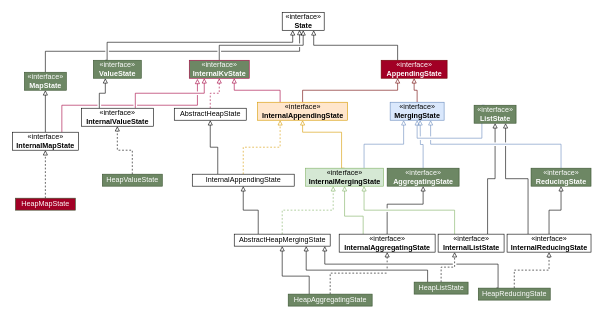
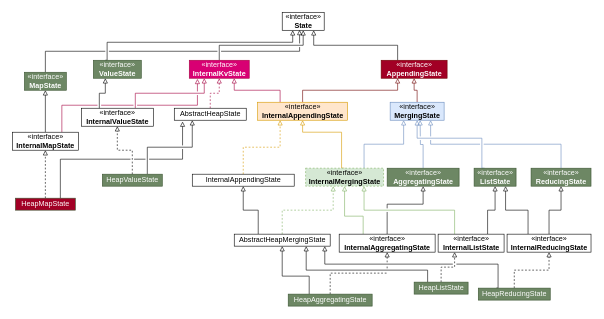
  <mxCell id="0" />
  <mxCell id="1" parent="0" />
  <mxCell id="2" value="«interface»&lt;br&gt;&lt;b&gt;State&lt;/b&gt;" style="html=1;shadow=0;" vertex="1" parent="1"><mxGeometry x="470" y="20" width="70" height="30" as="geometry" /></mxCell>
  <mxCell id="3" style="edgeStyle=orthogonalEdgeStyle;rounded=0;orthogonalLoop=1;jettySize=auto;html=1;exitX=0.25;exitY=0;exitDx=0;exitDy=0;entryX=0.25;entryY=1;entryDx=0;entryDy=0;strokeColor=#000000;endArrow=block;endFill=0;jumpStyle=gap;" edge="1" parent="1" source="4" target="2"><mxGeometry relative="1" as="geometry"><Array as="points"><mxPoint x="178" y="70" /><mxPoint x="488" y="70" /></Array></mxGeometry></mxCell>
  <mxCell id="4" value="«interface»&lt;br&gt;&lt;b&gt;ValueState&lt;/b&gt;" style="html=1;shadow=0;fillColor=#6d8764;strokeColor=#3A5431;fontColor=#ffffff;" vertex="1" parent="1"><mxGeometry x="155" y="100" width="80" height="30" as="geometry" /></mxCell>
  <mxCell id="5" style="edgeStyle=orthogonalEdgeStyle;rounded=0;orthogonalLoop=1;jettySize=auto;html=1;exitX=0.5;exitY=0;exitDx=0;exitDy=0;startArrow=none;startFill=0;endArrow=block;endFill=0;strokeColor=#000000;jumpStyle=gap;" edge="1" parent="1" source="6" target="2"><mxGeometry relative="1" as="geometry" /></mxCell>
- <mxCell id="6" value="«interface»&lt;br&gt;&lt;b&gt;InternalKvState&lt;/b&gt;" style="html=1;shadow=0;fillColor=#6d8764;strokeColor=#A50040;fontColor=#ffffff;" vertex="1" parent="1"><mxGeometry x="315" y="100" width="100" height="30" as="geometry" /></mxCell>
+ <mxCell id="6" value="«interface»&lt;br&gt;&lt;b&gt;InternalKvState&lt;/b&gt;" style="html=1;shadow=0;fillColor=#d80073;strokeColor=#A50040;fontColor=#ffffff;" vertex="1" parent="1"><mxGeometry x="315" y="100" width="100" height="30" as="geometry" /></mxCell>
  <mxCell id="7" style="edgeStyle=orthogonalEdgeStyle;rounded=0;orthogonalLoop=1;jettySize=auto;html=1;exitX=0.5;exitY=0;exitDx=0;exitDy=0;startArrow=none;startFill=0;endArrow=block;endFill=0;strokeColor=#A50040;dashed=1;jumpStyle=gap;fillColor=#d80073;" edge="1" parent="1" source="8" target="6"><mxGeometry relative="1" as="geometry" /></mxCell>
  <mxCell id="8" value="AbstractHeapState" style="html=1;shadow=0;" vertex="1" parent="1"><mxGeometry x="290" y="180" width="120" height="20" as="geometry" /></mxCell>
  <mxCell id="9" style="edgeStyle=orthogonalEdgeStyle;rounded=0;orthogonalLoop=1;jettySize=auto;html=1;exitX=0.75;exitY=0;exitDx=0;exitDy=0;entryX=0.25;entryY=1;entryDx=0;entryDy=0;startArrow=none;startFill=0;endArrow=block;endFill=0;endSize=6;strokeColor=#A50040;jumpStyle=gap;fillColor=#d80073;" edge="1" parent="1" source="10" target="6"><mxGeometry relative="1" as="geometry" /></mxCell>
  <mxCell id="10" value="«interface»&lt;br&gt;&lt;b&gt;InternalValueState&lt;/b&gt;" style="html=1;shadow=0;" vertex="1" parent="1"><mxGeometry x="135" y="180" width="120" height="30" as="geometry" /></mxCell>
  <mxCell id="11" value="" style="endArrow=block;endSize=6;endFill=0;html=1;strokeColor=#000000;exitX=0.25;exitY=0;exitDx=0;exitDy=0;entryX=0.25;entryY=1;entryDx=0;entryDy=0;edgeStyle=orthogonalEdgeStyle;rounded=0;jumpStyle=gap;" edge="1" parent="1" source="10" target="4"><mxGeometry width="160" relative="1" as="geometry"><mxPoint x="170" y="330" as="sourcePoint" /><mxPoint x="330" y="330" as="targetPoint" /></mxGeometry></mxCell>
  <mxCell id="12" style="edgeStyle=orthogonalEdgeStyle;rounded=0;orthogonalLoop=1;jettySize=auto;html=1;exitX=0.5;exitY=0;exitDx=0;exitDy=0;entryX=0.5;entryY=1;entryDx=0;entryDy=0;startArrow=none;startFill=0;endArrow=block;endFill=0;endSize=6;strokeColor=#000000;jumpStyle=gap;dashed=1;" edge="1" parent="1" source="14" target="10"><mxGeometry relative="1" as="geometry" /></mxCell>
+ <mxCell id="13" style="edgeStyle=orthogonalEdgeStyle;rounded=0;orthogonalLoop=1;jettySize=auto;html=1;exitX=0.75;exitY=0;exitDx=0;exitDy=0;entryX=0.25;entryY=1;entryDx=0;entryDy=0;startArrow=none;startFill=0;endArrow=block;endFill=0;endSize=6;strokeColor=#000000;jumpStyle=gap;" edge="1" parent="1" source="14" target="8"><mxGeometry relative="1" as="geometry" /></mxCell>
  <mxCell id="14" value="HeapValueState" style="html=1;shadow=0;fillColor=#6d8764;strokeColor=#3A5431;fontColor=#ffffff;" vertex="1" parent="1"><mxGeometry x="170" y="290" width="100" height="20" as="geometry" /></mxCell>
  <mxCell id="15" style="edgeStyle=orthogonalEdgeStyle;rounded=0;orthogonalLoop=1;jettySize=auto;html=1;exitX=0.25;exitY=0;exitDx=0;exitDy=0;entryX=0.75;entryY=1;entryDx=0;entryDy=0;startArrow=none;startFill=0;endArrow=block;endFill=0;endSize=6;strokeColor=#A50040;jumpStyle=gap;fillColor=#d80073;" edge="1" parent="1" source="17" target="6"><mxGeometry relative="1" as="geometry" /></mxCell>
  <mxCell id="16" style="edgeStyle=orthogonalEdgeStyle;rounded=0;jumpStyle=gap;orthogonalLoop=1;jettySize=auto;html=1;exitX=0.5;exitY=0;exitDx=0;exitDy=0;entryX=0.25;entryY=1;entryDx=0;entryDy=0;startArrow=none;startFill=0;endArrow=block;endFill=0;endSize=6;strokeColor=#6F0000;fillColor=#a20025;" edge="1" parent="1" source="17" target="19"><mxGeometry relative="1" as="geometry" /></mxCell>
  <mxCell id="17" value="«interface»&lt;br&gt;&lt;b&gt;InternalAppendingState&lt;/b&gt;" style="html=1;shadow=0;fillColor=#ffe6cc;strokeColor=#d79b00;" vertex="1" parent="1"><mxGeometry x="429" y="170" width="150" height="30" as="geometry" /></mxCell>
  <mxCell id="18" style="edgeStyle=orthogonalEdgeStyle;rounded=0;orthogonalLoop=1;jettySize=auto;html=1;exitX=0.25;exitY=0;exitDx=0;exitDy=0;entryX=0.75;entryY=1;entryDx=0;entryDy=0;startArrow=none;startFill=0;endArrow=block;endFill=0;endSize=6;strokeColor=#000000;jumpStyle=gap;" edge="1" parent="1" source="19" target="2"><mxGeometry relative="1" as="geometry" /></mxCell>
  <mxCell id="19" value="«interface»&lt;br&gt;&lt;b&gt;AppendingState&lt;/b&gt;" style="html=1;shadow=0;fillColor=#a20025;strokeColor=#6F0000;fontColor=#ffffff;" vertex="1" parent="1"><mxGeometry x="635" y="100" width="110" height="30" as="geometry" /></mxCell>
  <mxCell id="20" style="edgeStyle=orthogonalEdgeStyle;rounded=0;orthogonalLoop=1;jettySize=auto;html=1;exitX=0.5;exitY=0;exitDx=0;exitDy=0;entryX=0.5;entryY=1;entryDx=0;entryDy=0;startArrow=none;startFill=0;endArrow=block;endFill=0;endSize=6;strokeColor=#6F0000;jumpStyle=gap;fillColor=#a20025;" edge="1" parent="1" source="21" target="19"><mxGeometry relative="1" as="geometry" /></mxCell>
  <mxCell id="21" value="«interface»&lt;br&gt;&lt;b&gt;MergingState&lt;/b&gt;" style="html=1;shadow=0;fillColor=#dae8fc;strokeColor=#6c8ebf;" vertex="1" parent="1"><mxGeometry x="650" y="170" width="90" height="30" as="geometry" /></mxCell>
  <mxCell id="22" style="edgeStyle=orthogonalEdgeStyle;rounded=0;orthogonalLoop=1;jettySize=auto;html=1;exitX=0.5;exitY=0;exitDx=0;exitDy=0;entryX=0.5;entryY=1;entryDx=0;entryDy=0;startArrow=none;startFill=0;endArrow=block;endFill=0;endSize=6;strokeColor=#d79b00;jumpStyle=gap;fillColor=#ffe6cc;" edge="1" parent="1" source="24" target="17"><mxGeometry relative="1" as="geometry"><Array as="points"><mxPoint x="569" y="220" /><mxPoint x="504" y="220" /></Array></mxGeometry></mxCell>
  <mxCell id="23" style="edgeStyle=orthogonalEdgeStyle;rounded=0;orthogonalLoop=1;jettySize=auto;html=1;exitX=0.75;exitY=0;exitDx=0;exitDy=0;entryX=0.25;entryY=1;entryDx=0;entryDy=0;startArrow=none;startFill=0;endArrow=block;endFill=0;endSize=6;strokeColor=#6c8ebf;jumpStyle=gap;fillColor=#dae8fc;" edge="1" parent="1" source="24" target="21"><mxGeometry relative="1" as="geometry" /></mxCell>
- <mxCell id="24" value="«interface»&lt;br&gt;&lt;b&gt;InternalMergingState&lt;/b&gt;" style="html=1;shadow=0;fillColor=#d5e8d4;strokeColor=#82b366;" vertex="1" parent="1"><mxGeometry x="509" y="280" width="130" height="30" as="geometry" /></mxCell>
- <mxCell id="25" style="edgeStyle=orthogonalEdgeStyle;rounded=0;orthogonalLoop=1;jettySize=auto;html=1;exitX=0.25;exitY=0;exitDx=0;exitDy=0;startArrow=none;startFill=0;endArrow=block;endFill=0;endSize=6;strokeColor=#000000;jumpStyle=gap;" edge="1" parent="1" source="27" target="8"><mxGeometry relative="1" as="geometry" /></mxCell>
+ <mxCell id="24" value="«interface»&lt;br&gt;&lt;b&gt;InternalMergingState&lt;/b&gt;" style="html=1;shadow=0;fillColor=#d5e8d4;strokeColor=#82b366;dashed=1;" vertex="1" parent="1"><mxGeometry x="509" y="280" width="130" height="30" as="geometry" /></mxCell>
  <mxCell id="26" style="edgeStyle=orthogonalEdgeStyle;rounded=0;orthogonalLoop=1;jettySize=auto;html=1;exitX=0.5;exitY=0;exitDx=0;exitDy=0;entryX=0.25;entryY=1;entryDx=0;entryDy=0;startArrow=none;startFill=0;endArrow=block;endFill=0;endSize=6;strokeColor=#d79b00;jumpStyle=gap;fillColor=#ffe6cc;dashed=1;" edge="1" parent="1" source="27" target="17"><mxGeometry relative="1" as="geometry" /></mxCell>
  <mxCell id="27" value="InternalAppendingState" style="html=1;shadow=0;" vertex="1" parent="1"><mxGeometry x="320" y="290" width="170" height="20" as="geometry" /></mxCell>
  <mxCell id="28" style="edgeStyle=orthogonalEdgeStyle;rounded=0;orthogonalLoop=1;jettySize=auto;html=1;exitX=0.25;exitY=0;exitDx=0;exitDy=0;entryX=0.5;entryY=1;entryDx=0;entryDy=0;startArrow=none;startFill=0;endArrow=block;endFill=0;endSize=6;strokeColor=#000000;jumpStyle=gap;" edge="1" parent="1" source="30" target="27"><mxGeometry relative="1" as="geometry" /></mxCell>
  <mxCell id="29" style="edgeStyle=orthogonalEdgeStyle;rounded=0;orthogonalLoop=1;jettySize=auto;html=1;exitX=0.5;exitY=0;exitDx=0;exitDy=0;entryX=0.354;entryY=1;entryDx=0;entryDy=0;entryPerimeter=0;startArrow=none;startFill=0;endArrow=block;endFill=0;endSize=6;strokeColor=#82b366;jumpStyle=gap;fillColor=#d5e8d4;dashed=1;" edge="1" parent="1" source="30" target="24"><mxGeometry relative="1" as="geometry" /></mxCell>
  <mxCell id="30" value="AbstractHeapMergingState" style="html=1;shadow=0;" vertex="1" parent="1"><mxGeometry x="390" y="390" width="160" height="20" as="geometry" /></mxCell>
  <mxCell id="31" style="edgeStyle=orthogonalEdgeStyle;rounded=0;orthogonalLoop=1;jettySize=auto;html=1;exitX=0.25;exitY=0;exitDx=0;exitDy=0;entryX=0.5;entryY=1;entryDx=0;entryDy=0;startArrow=none;startFill=0;endArrow=block;endFill=0;endSize=6;strokeColor=#6c8ebf;jumpStyle=gap;fillColor=#dae8fc;" edge="1" parent="1" source="38" target="21"><mxGeometry relative="1" as="geometry"><Array as="points"><mxPoint x="803" y="230" /><mxPoint x="695" y="230" /></Array></mxGeometry></mxCell>
  <mxCell id="32" style="edgeStyle=orthogonalEdgeStyle;rounded=0;orthogonalLoop=1;jettySize=auto;html=1;entryX=0.75;entryY=1;entryDx=0;entryDy=0;startArrow=none;startFill=0;endArrow=block;endFill=0;endSize=6;strokeColor=#000000;exitX=0.25;exitY=0;exitDx=0;exitDy=0;jumpStyle=gap;" edge="1" parent="1" source="34" target="30"><mxGeometry relative="1" as="geometry"><mxPoint x="488" y="490" as="sourcePoint" /><Array as="points"><mxPoint x="713" y="450" /><mxPoint x="510" y="450" /></Array></mxGeometry></mxCell>
  <mxCell id="33" style="edgeStyle=orthogonalEdgeStyle;rounded=0;orthogonalLoop=1;jettySize=auto;html=1;exitX=0.5;exitY=0;exitDx=0;exitDy=0;entryX=0.25;entryY=1;entryDx=0;entryDy=0;startArrow=none;startFill=0;endArrow=block;endFill=0;endSize=6;strokeColor=#000000;jumpStyle=gap;dashed=1;" edge="1" parent="1" source="34" target="40"><mxGeometry relative="1" as="geometry" /></mxCell>
  <mxCell id="34" value="HeapListState" style="html=1;shadow=0;fillColor=#6d8764;strokeColor=#3A5431;fontColor=#ffffff;" vertex="1" parent="1"><mxGeometry x="690" y="470" width="90" height="20" as="geometry" /></mxCell>
  <mxCell id="35" style="edgeStyle=orthogonalEdgeStyle;rounded=0;orthogonalLoop=1;jettySize=auto;html=1;exitX=0.5;exitY=0;exitDx=0;exitDy=0;entryX=0.75;entryY=1;entryDx=0;entryDy=0;startArrow=none;startFill=0;endArrow=block;endFill=0;endSize=6;strokeColor=#6c8ebf;jumpStyle=gap;fillColor=#dae8fc;" edge="1" parent="1" source="41" target="21"><mxGeometry relative="1" as="geometry" /></mxCell>
  <mxCell id="36" style="edgeStyle=orthogonalEdgeStyle;rounded=0;orthogonalLoop=1;jettySize=auto;html=1;exitX=0.25;exitY=0;exitDx=0;exitDy=0;startArrow=none;startFill=0;endArrow=block;endFill=0;endSize=6;strokeColor=#000000;jumpStyle=gap;" edge="1" parent="1" source="46" target="30"><mxGeometry relative="1" as="geometry"><Array as="points"><mxPoint x="830" y="440" /><mxPoint x="541" y="440" /></Array></mxGeometry></mxCell>
  <mxCell id="37" style="edgeStyle=orthogonalEdgeStyle;rounded=0;orthogonalLoop=1;jettySize=auto;html=1;exitX=0.25;exitY=0;exitDx=0;exitDy=0;entryX=0.75;entryY=1;entryDx=0;entryDy=0;startArrow=none;startFill=0;endArrow=block;endFill=0;endSize=6;strokeColor=#82b366;jumpStyle=gap;fillColor=#d5e8d4;" edge="1" parent="1" source="40" target="24"><mxGeometry relative="1" as="geometry" /></mxCell>
- <mxCell id="38" value="«interface»&lt;br&gt;&lt;b&gt;ListState&lt;/b&gt;" style="html=1;container=0;shadow=0;fillColor=#6d8764;strokeColor=#3A5431;fontColor=#ffffff;" vertex="1" parent="1"><mxGeometry x="790" y="175" width="70" height="30" as="geometry" /></mxCell>
+ <mxCell id="38" value="«interface»&lt;br&gt;&lt;b&gt;ListState&lt;/b&gt;" style="html=1;container=0;shadow=0;fillColor=#6d8764;strokeColor=#3A5431;fontColor=#ffffff;" vertex="1" parent="1"><mxGeometry x="790" y="280" width="70" height="30" as="geometry" /></mxCell>
  <mxCell id="39" style="edgeStyle=orthogonalEdgeStyle;rounded=0;orthogonalLoop=1;jettySize=auto;html=1;exitX=0.75;exitY=0;exitDx=0;exitDy=0;entryX=0.5;entryY=1;entryDx=0;entryDy=0;startArrow=none;startFill=0;endArrow=block;endFill=0;endSize=6;strokeColor=#000000;jumpStyle=gap;" edge="1" parent="1" source="40" target="38"><mxGeometry x="640" y="590" as="geometry" /></mxCell>
  <mxCell id="40" value="«interface»&lt;br&gt;&lt;b&gt;InternalListState&lt;/b&gt;" style="html=1;container=0;shadow=0;" vertex="1" parent="1"><mxGeometry x="730" y="390" width="110" height="30" as="geometry" /></mxCell>
  <mxCell id="41" value="«interface»&lt;br&gt;&lt;b&gt;ReducingState&lt;/b&gt;" style="html=1;container=0;shadow=0;fillColor=#6d8764;strokeColor=#3A5431;fontColor=#ffffff;" vertex="1" parent="1"><mxGeometry x="885" y="280" width="100" height="30" as="geometry" /></mxCell>
  <mxCell id="42" style="edgeStyle=orthogonalEdgeStyle;rounded=0;orthogonalLoop=1;jettySize=auto;html=1;exitX=0.25;exitY=0;exitDx=0;exitDy=0;entryX=0.75;entryY=1;entryDx=0;entryDy=0;startArrow=none;startFill=0;endArrow=block;endFill=0;endSize=6;strokeColor=#000000;jumpStyle=gap;" edge="1" parent="1" source="44" target="38"><mxGeometry x="640" y="590" as="geometry" /></mxCell>
  <mxCell id="43" style="edgeStyle=orthogonalEdgeStyle;rounded=0;orthogonalLoop=1;jettySize=auto;html=1;exitX=0.5;exitY=0;exitDx=0;exitDy=0;startArrow=none;startFill=0;endArrow=block;endFill=0;endSize=6;strokeColor=#000000;jumpStyle=gap;" edge="1" parent="1" source="44" target="41"><mxGeometry x="640" y="590" as="geometry" /></mxCell>
  <mxCell id="44" value="«interface»&lt;br&gt;&lt;b&gt;InternalReducingState&lt;/b&gt;" style="html=1;container=0;shadow=0;" vertex="1" parent="1"><mxGeometry x="845" y="390" width="140" height="30" as="geometry" /></mxCell>
  <mxCell id="45" style="edgeStyle=orthogonalEdgeStyle;rounded=0;orthogonalLoop=1;jettySize=auto;html=1;exitX=0.5;exitY=0;exitDx=0;exitDy=0;entryX=0.5;entryY=1;entryDx=0;entryDy=0;startArrow=none;startFill=0;endArrow=block;endFill=0;endSize=6;strokeColor=#000000;jumpStyle=gap;dashed=1;" edge="1" parent="1" source="46" target="44"><mxGeometry x="640" y="630" as="geometry" /></mxCell>
  <mxCell id="46" value="HeapReducingState" style="html=1;container=0;shadow=0;fillColor=#6d8764;strokeColor=#3A5431;fontColor=#ffffff;" vertex="1" parent="1"><mxGeometry x="797" y="480" width="120" height="20" as="geometry" /></mxCell>
  <mxCell id="47" style="edgeStyle=orthogonalEdgeStyle;rounded=0;jumpStyle=gap;orthogonalLoop=1;jettySize=auto;html=1;exitX=0.5;exitY=0;exitDx=0;exitDy=0;startArrow=none;startFill=0;endArrow=block;endFill=0;endSize=6;strokeColor=#6c8ebf;fillColor=#dae8fc;" edge="1" parent="1" source="48"><mxGeometry relative="1" as="geometry"><mxPoint x="700" y="200" as="targetPoint" /></mxGeometry></mxCell>
  <mxCell id="48" value="«interface»&lt;br&gt;&lt;b&gt;AggregatingState&lt;/b&gt;" style="html=1;container=0;shadow=0;fillColor=#6d8764;strokeColor=#3A5431;fontColor=#ffffff;" vertex="1" parent="1"><mxGeometry x="645" y="280" width="120" height="30" as="geometry" /></mxCell>
  <mxCell id="49" style="edgeStyle=orthogonalEdgeStyle;rounded=0;jumpStyle=gap;orthogonalLoop=1;jettySize=auto;html=1;exitX=0.25;exitY=0;exitDx=0;exitDy=0;entryX=0.5;entryY=1;entryDx=0;entryDy=0;startArrow=none;startFill=0;endArrow=block;endFill=0;endSize=6;strokeColor=#82b366;fillColor=#d5e8d4;" edge="1" parent="1" source="51" target="24"><mxGeometry relative="1" as="geometry"><Array as="points"><mxPoint x="605" y="360" /><mxPoint x="574" y="360" /></Array></mxGeometry></mxCell>
  <mxCell id="50" style="edgeStyle=orthogonalEdgeStyle;rounded=0;jumpStyle=gap;orthogonalLoop=1;jettySize=auto;html=1;exitX=0.5;exitY=0;exitDx=0;exitDy=0;entryX=0.5;entryY=1;entryDx=0;entryDy=0;startArrow=none;startFill=0;endArrow=block;endFill=0;endSize=6;strokeColor=#000000;" edge="1" parent="1" source="51" target="48"><mxGeometry relative="1" as="geometry"><Array as="points"><mxPoint x="645" y="340" /><mxPoint x="705" y="340" /></Array></mxGeometry></mxCell>
  <mxCell id="51" value="«interface»&lt;br&gt;&lt;b&gt;InternalAggregatingState&lt;/b&gt;" style="html=1;container=0;shadow=0;" vertex="1" parent="1"><mxGeometry x="565" y="390" width="160" height="30" as="geometry" /></mxCell>
  <mxCell id="52" style="edgeStyle=orthogonalEdgeStyle;rounded=0;jumpStyle=gap;orthogonalLoop=1;jettySize=auto;html=1;exitX=0.25;exitY=0;exitDx=0;exitDy=0;entryX=0.5;entryY=1;entryDx=0;entryDy=0;startArrow=none;startFill=0;endArrow=block;endFill=0;endSize=6;strokeColor=#000000;" edge="1" parent="1" source="54" target="30"><mxGeometry relative="1" as="geometry"><Array as="points"><mxPoint x="515" y="460" /><mxPoint x="470" y="460" /></Array></mxGeometry></mxCell>
  <mxCell id="53" style="edgeStyle=orthogonalEdgeStyle;rounded=0;jumpStyle=gap;orthogonalLoop=1;jettySize=auto;html=1;exitX=0.5;exitY=0;exitDx=0;exitDy=0;startArrow=none;startFill=0;endArrow=block;endFill=0;endSize=6;strokeColor=#000000;dashed=1;" edge="1" parent="1" source="54" target="51"><mxGeometry relative="1" as="geometry" /></mxCell>
  <mxCell id="54" value="HeapAggregatingState" style="html=1;shadow=0;fillColor=#6d8764;strokeColor=#3A5431;fontColor=#ffffff;" vertex="1" parent="1"><mxGeometry x="480" y="490" width="140" height="20" as="geometry" /></mxCell>
  <mxCell id="55" style="edgeStyle=orthogonalEdgeStyle;rounded=0;jumpStyle=gap;orthogonalLoop=1;jettySize=auto;html=1;exitX=0.5;exitY=0;exitDx=0;exitDy=0;entryX=0.414;entryY=0.98;entryDx=0;entryDy=0;entryPerimeter=0;startArrow=none;startFill=0;endArrow=block;endFill=0;endSize=6;strokeColor=#000000;" edge="1" parent="1" source="56" target="2"><mxGeometry relative="1" as="geometry" /></mxCell>
  <mxCell id="56" value="«interface»&lt;br&gt;&lt;b&gt;MapState&lt;/b&gt;" style="html=1;shadow=0;fillColor=#6d8764;strokeColor=#3A5431;fontColor=#ffffff;" vertex="1" parent="1"><mxGeometry x="40" y="120" width="70" height="30" as="geometry" /></mxCell>
  <mxCell id="57" style="edgeStyle=orthogonalEdgeStyle;rounded=0;jumpStyle=gap;orthogonalLoop=1;jettySize=auto;html=1;exitX=0.5;exitY=0;exitDx=0;exitDy=0;entryX=0.5;entryY=1;entryDx=0;entryDy=0;startArrow=none;startFill=0;endArrow=block;endFill=0;endSize=6;strokeColor=#000000;" edge="1" parent="1" source="59" target="56"><mxGeometry relative="1" as="geometry" /></mxCell>
  <mxCell id="58" style="edgeStyle=orthogonalEdgeStyle;rounded=0;jumpStyle=gap;orthogonalLoop=1;jettySize=auto;html=1;exitX=0.75;exitY=0;exitDx=0;exitDy=0;entryX=0.136;entryY=1.033;entryDx=0;entryDy=0;entryPerimeter=0;startArrow=none;startFill=0;endArrow=block;endFill=0;endSize=6;strokeColor=#A50040;fillColor=#d80073;" edge="1" parent="1" source="59" target="6"><mxGeometry relative="1" as="geometry" /></mxCell>
  <mxCell id="59" value="«interface»&lt;br&gt;&lt;b&gt;InternalMapState&lt;/b&gt;" style="html=1;shadow=0;" vertex="1" parent="1"><mxGeometry x="20" y="220" width="110" height="30" as="geometry" /></mxCell>
  <mxCell id="60" style="edgeStyle=orthogonalEdgeStyle;rounded=0;jumpStyle=gap;orthogonalLoop=1;jettySize=auto;html=1;exitX=0.5;exitY=0;exitDx=0;exitDy=0;entryX=0.5;entryY=1;entryDx=0;entryDy=0;startArrow=none;startFill=0;endArrow=block;endFill=0;endSize=6;strokeColor=#000000;dashed=1;" edge="1" parent="1" source="62" target="59"><mxGeometry relative="1" as="geometry" /></mxCell>
+ <mxCell id="61" style="edgeStyle=orthogonalEdgeStyle;rounded=0;jumpStyle=gap;orthogonalLoop=1;jettySize=auto;html=1;exitX=0.75;exitY=0;exitDx=0;exitDy=0;startArrow=none;startFill=0;endArrow=block;endFill=0;endSize=6;strokeColor=#000000;entryX=0.115;entryY=1.11;entryDx=0;entryDy=0;entryPerimeter=0;" edge="1" parent="1" source="62" target="8"><mxGeometry relative="1" as="geometry"><mxPoint x="270" y="210" as="targetPoint" /></mxGeometry></mxCell>
  <mxCell id="62" value="HeapMapState" style="html=1;shadow=0;fillColor=#a20025;strokeColor=#3A5431;fontColor=#ffffff;" vertex="1" parent="1"><mxGeometry x="25" y="330" width="100" height="20" as="geometry" /></mxCell>
